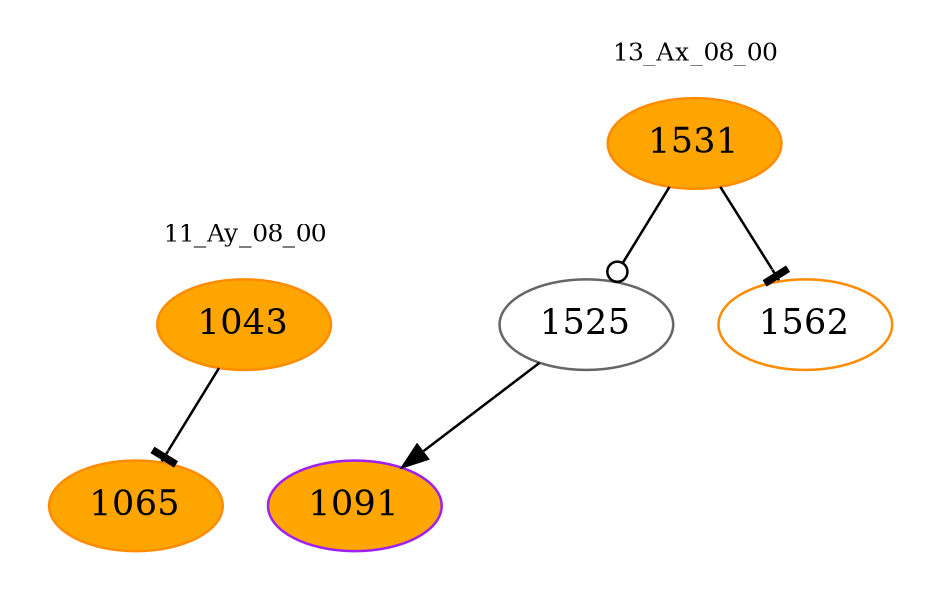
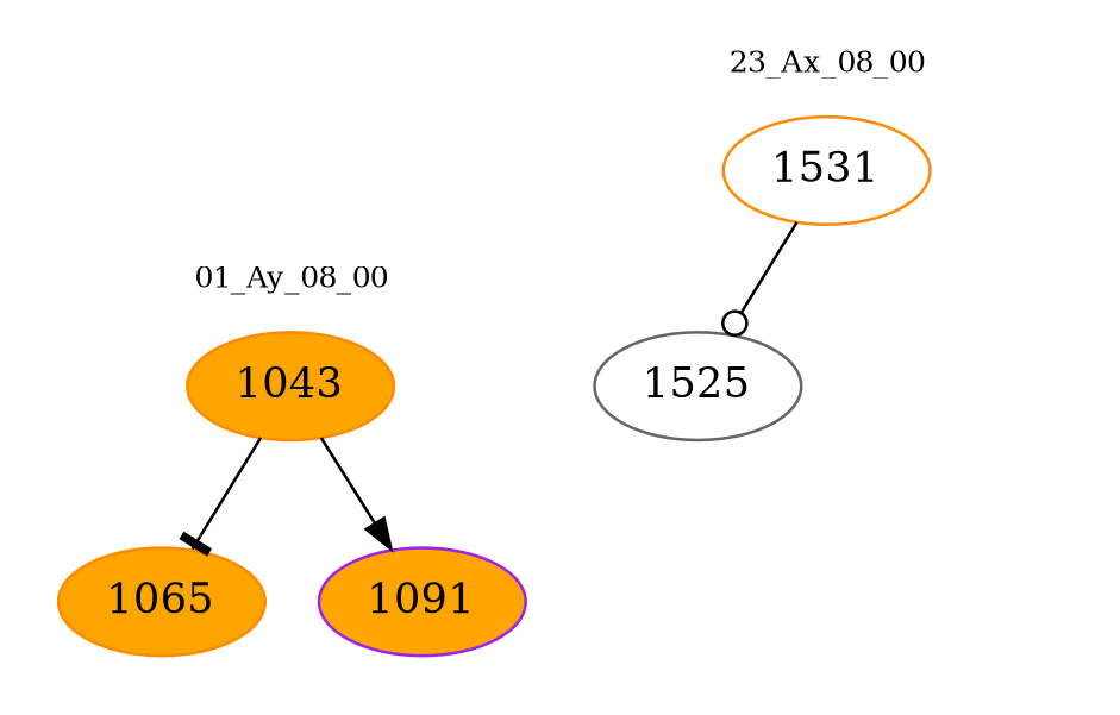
  digraph {
    node [color=darkorange fillcolor=orange style=filled]
    edge [arrowhead=tee color=black]
    n1 [label=1043]
    n2 [label=1065]
    n3 [color=purple label=1091]
-   n4 [label=1531]
+   n4 [fillcolor=white label=1531]
    n5 [color=gray40 fillcolor=white label=1525]
-   n6 [fillcolor=white label=1562]
    subgraph cluster_1 {
      color=white
      fontsize=10
-     label="11_Ay_08_00"
+     label="01_Ay_08_00"
      n1
      n2
      n3
    }
    subgraph cluster_2 {
      color=white
      fontsize=10
-     label="13_Ax_08_00"
+     label="23_Ax_08_00"
      n4
      n5
-     n6
    }
    n1 -> n2
-   n5 -> n3 [arrowhead=normal]
+   n1 -> n3 [arrowhead=normal]
    n4 -> n5 [arrowhead=odot]
-   n4 -> n6
  }
